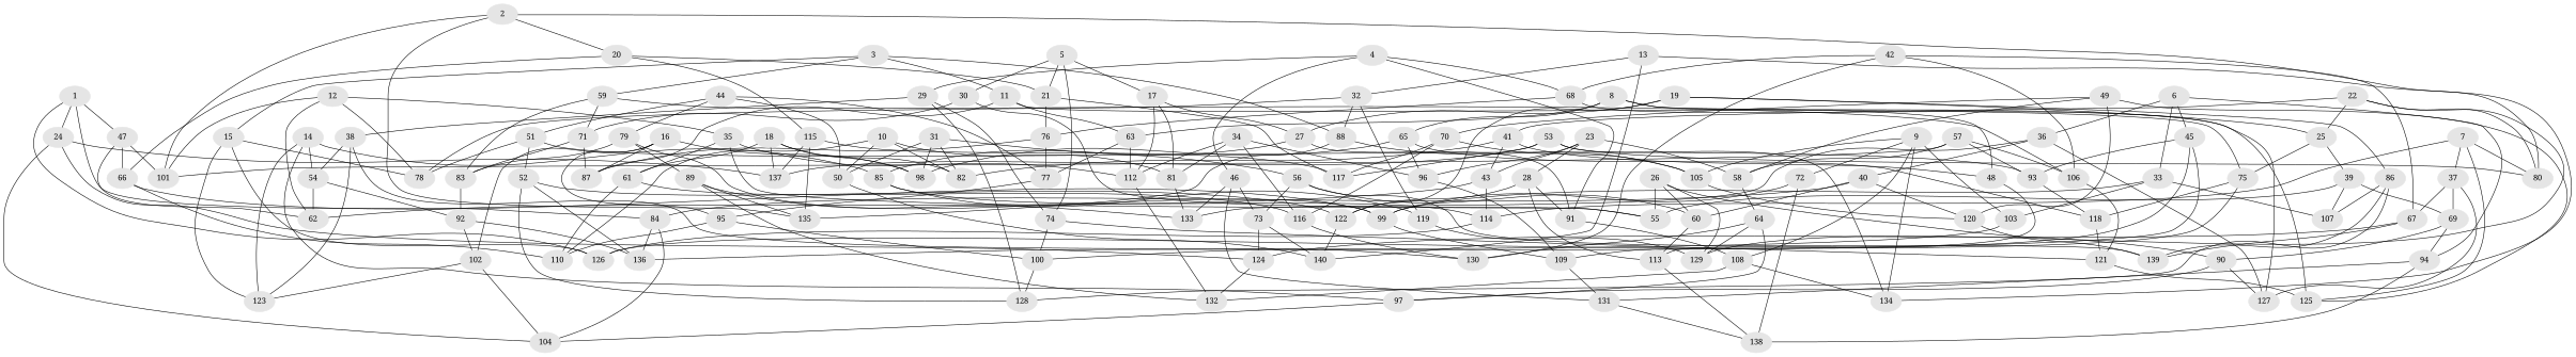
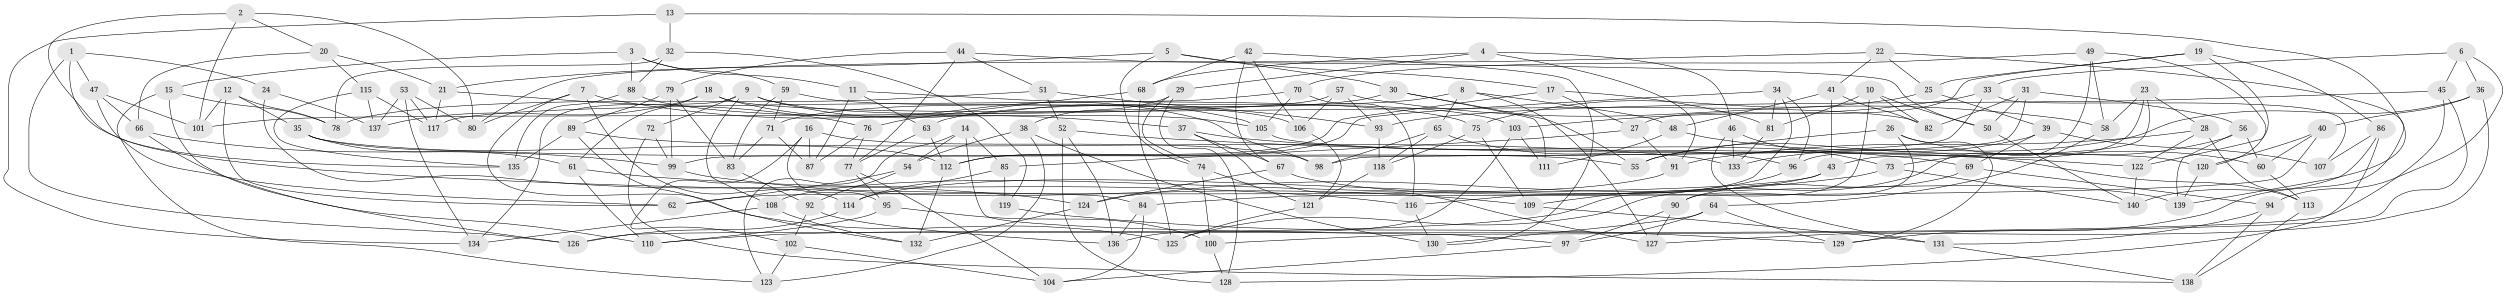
  graph {
    fontname="Noto Serif"
    node [color=gray90 fontname="Noto Serif" style=filled]
    edge [fontname="Noto Serif"]
    1
    24
    47
    84
    126
    137
    104
    124
    101
    62
    66
    136
    2
    20
    80
    135
    21
    115
    3
    11
    15
    59
    88
    63
    75
    87
    78
    123
    71
    106
    83
    105
    4
    29
    46
    68
    91
    74
    38
    128
    133
    73
    131
    125
    76
    108
    5
    17
    30
    81
    27
    112
    117
+   111
    55
    100
    121
    6
    33
    36
    45
    94
    103
    99
    107
    127
    40
    93
    138
    7
    37
    114
    67
    69
    8
    48
    65
    113
    77
    98
    96
    118
    9
    72
    134
    120
    10
    50
    82
    110
    140
    109
    12
    35
    61
    13
    32
    119
    14
    54
    85
    97
    92
    16
    95
    102
    129
    18
    116
    19
    25
    86
    122
    39
    139
    22
    41
    43
    23
    28
    58
    64
    132
    26
    60
    90
    130
    31
    56
    34
    42
    44
    51
    79
    52
    89
    49
    70
    53
    57
    1 -- 24
    1 -- 47
    1 -- 84
    1 -- 126
    24 -- 137
-   24 -- 104
+   77 -- 104
    24 -- 124
    47 -- 101
    47 -- 62
    47 -- 66
    84 -- 104
    84 -- 136
    124 -- 132
    66 -- 99
    66 -- 110
    2 -- 101
    2 -- 20
    2 -- 80
    2 -- 135
    20 -- 66
    20 -- 21
    20 -- 115
    21 -- 76
    21 -- 117
    115 -- 137
    115 -- 135
    115 -- 117
    3 -- 11
    3 -- 15
    3 -- 59
    3 -- 88
    11 -- 63
    11 -- 75
    11 -- 87
    15 -- 126
    15 -- 78
    15 -- 123
    59 -- 71
    59 -- 106
    59 -- 83
    88 -- 135
    88 -- 105
    63 -- 112
    63 -- 77
    75 -- 118
    75 -- 109
    71 -- 87
    71 -- 83
    106 -- 121
    83 -- 92
    105 -- 120
    4 -- 29
    4 -- 46
    4 -- 68
    4 -- 91
    29 -- 74
    29 -- 38
    29 -- 128
    46 -- 133
    46 -- 73
    46 -- 131
    68 -- 125
    68 -- 76
    91 -- 108
    74 -- 100
    74 -- 121
    38 -- 123
    38 -- 54
    38 -- 130
    73 -- 124
    73 -- 140
    131 -- 138
    76 -- 87
    76 -- 77
    108 -- 134
    108 -- 132
    5 -- 21
    5 -- 74
    5 -- 17
    5 -- 30
    17 -- 81
    17 -- 27
    17 -- 112
    30 -- 71
+   30 -- 111
    30 -- 55
    81 -- 133
    27 -- 91
    27 -- 85
    112 -- 132
    100 -- 128
    121 -- 125
    6 -- 33
    6 -- 36
    6 -- 45
    6 -- 94
    33 -- 103
    33 -- 99
    33 -- 107
    36 -- 133
    36 -- 127
    36 -- 40
    45 -- 126
    45 -- 100
    45 -- 93
    94 -- 131
    94 -- 138
    103 -- 136
+   103 -- 111
    99 -- 109
    40 -- 84
    40 -- 120
    40 -- 60
    93 -- 118
    7 -- 80
    7 -- 125
    7 -- 37
    7 -- 114
    37 -- 127
    37 -- 67
    37 -- 69
    114 -- 126
    67 -- 124
    67 -- 139
    69 -- 94
    69 -- 90
    8 -- 63
    8 -- 127
    8 -- 48
    8 -- 65
+   48 -- 111
    48 -- 113
    65 -- 98
    65 -- 96
    65 -- 118
    113 -- 138
    77 -- 95
    96 -- 109
    118 -- 121
    9 -- 105
    9 -- 108
    9 -- 103
    9 -- 72
    9 -- 134
    72 -- 99
    72 -- 138
    120 -- 139
    10 -- 81
    10 -- 50
    10 -- 82
    10 -- 110
    50 -- 140
    109 -- 131
    12 -- 101
    12 -- 62
    12 -- 78
    12 -- 35
    35 -- 112
    35 -- 55
    35 -- 61
    61 -- 110
    61 -- 116
    13 -- 134
    13 -- 140
    13 -- 32
    32 -- 88
    32 -- 78
    32 -- 119
    119 -- 129
    14 -- 123
    14 -- 54
    14 -- 85
    14 -- 97
    54 -- 62
    54 -- 92
    85 -- 114
    85 -- 119
    97 -- 104
    92 -- 136
    92 -- 102
    16 -- 87
    16 -- 98
    16 -- 95
    16 -- 102
    95 -- 100
    95 -- 110
    102 -- 104
    102 -- 123
    18 -- 137
    18 -- 98
    18 -- 82
    18 -- 61
    116 -- 130
    19 -- 27
    19 -- 25
    19 -- 86
    19 -- 122
    25 -- 75
    25 -- 39
    86 -- 128
    86 -- 107
    86 -- 139
    122 -- 140
    39 -- 55
    39 -- 107
    39 -- 69
    22 -- 80
    22 -- 129
    22 -- 25
    22 -- 41
    41 -- 48
    41 -- 82
    41 -- 43
    43 -- 62
    43 -- 114
    23 -- 96
    23 -- 43
    23 -- 28
    23 -- 58
    28 -- 91
    28 -- 113
    28 -- 122
    58 -- 64
    64 -- 97
    64 -- 129
    64 -- 130
    26 -- 55
    26 -- 129
    26 -- 60
    26 -- 90
    60 -- 113
    90 -- 127
    90 -- 97
    31 -- 98
    31 -- 50
    31 -- 82
    31 -- 56
    56 -- 73
    56 -- 139
    56 -- 60
    34 -- 81
    34 -- 112
    34 -- 96
    34 -- 116
    42 -- 106
    42 -- 68
    42 -- 67
    42 -- 130
    44 -- 77
    44 -- 50
    44 -- 51
    44 -- 79
    51 -- 78
    51 -- 93
    51 -- 52
    79 -- 83
    79 -- 99
    79 -- 89
    52 -- 136
    52 -- 128
    52 -- 122
    89 -- 135
    89 -- 133
    89 -- 132
    49 -- 125
    49 -- 120
    49 -- 58
    49 -- 70
    70 -- 105
    70 -- 117
    70 -- 116
    53 -- 137
    53 -- 80
    53 -- 117
    53 -- 134
    57 -- 101
    57 -- 106
    57 -- 93
    57 -- 58
  }
